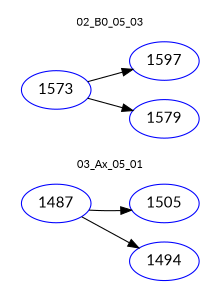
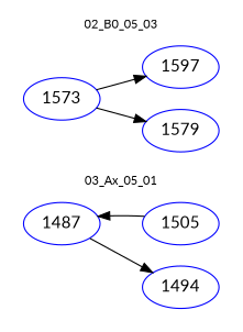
  digraph {
    fontname=Lato
    rankdir=LR
    node [color=blue fontname=Lato]
    edge [color=black fontname=Lato]
    n1 [label=1487]
    n2 [label=1494]
    n3 [label=1505]
    n4 [label=1573]
    n5 [label=1579]
    n6 [label=1597]
    subgraph cluster_1 {
      color=white
      fontsize=10
      label="03_Ax_05_01"
      n1
      n2
      n3
    }
    subgraph cluster_2 {
      color=white
      fontsize=10
      label="02_B0_05_03"
      n4
      n5
      n6
    }
    n1 -> n2
-   n1 -> n3
+   n3 -> n1
    n4 -> n5
    n4 -> n6
  }
